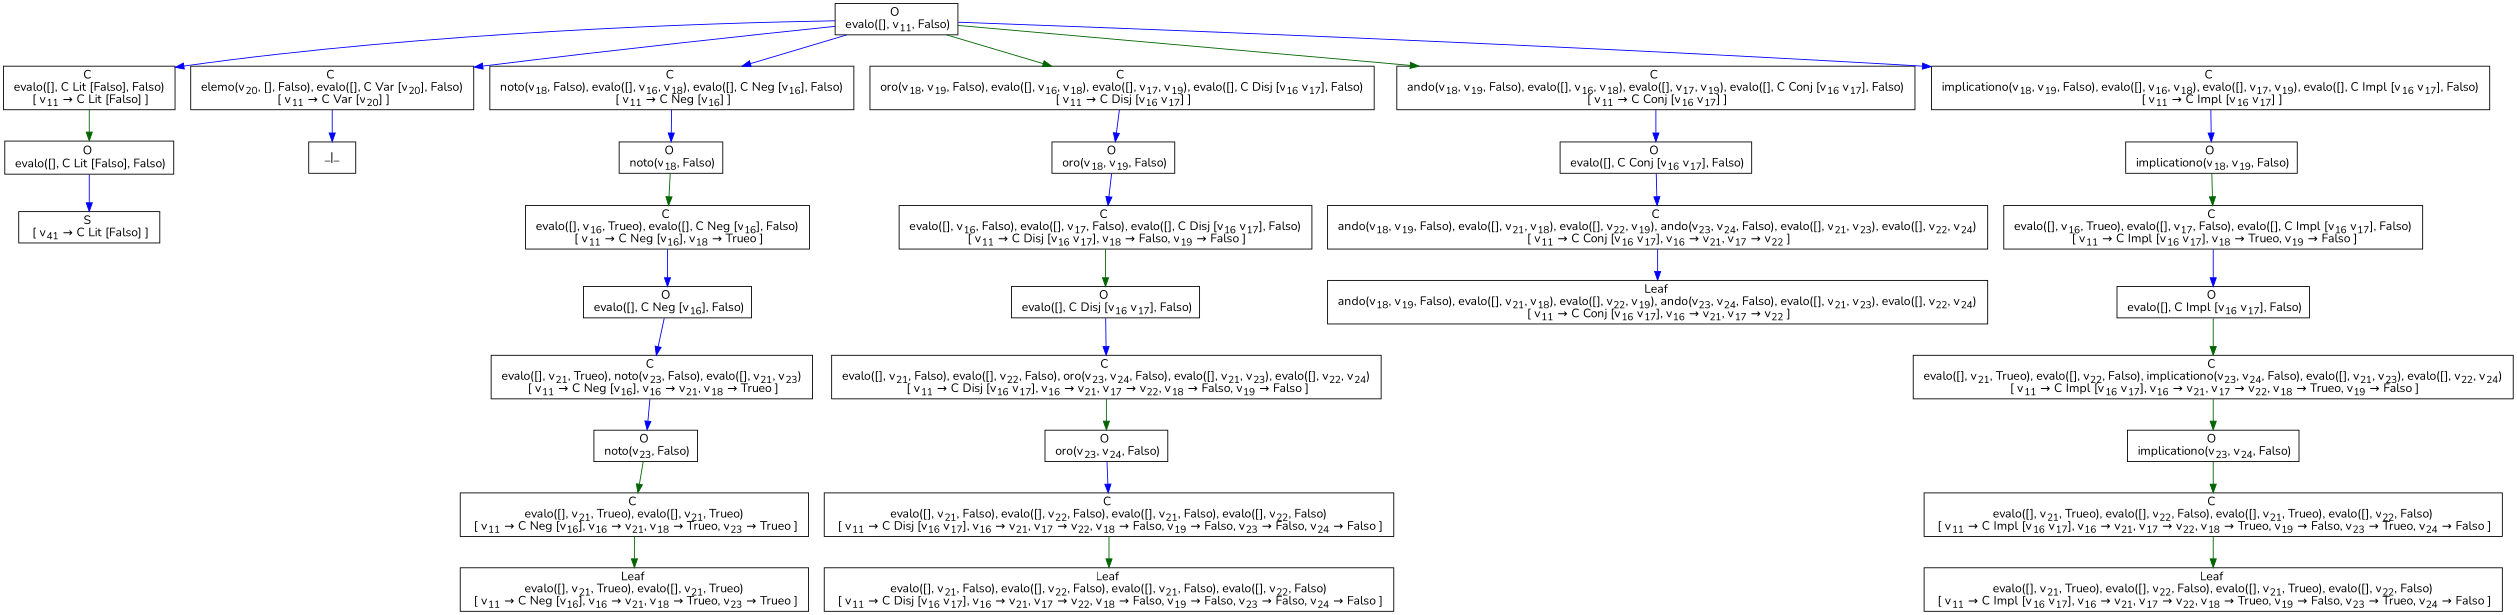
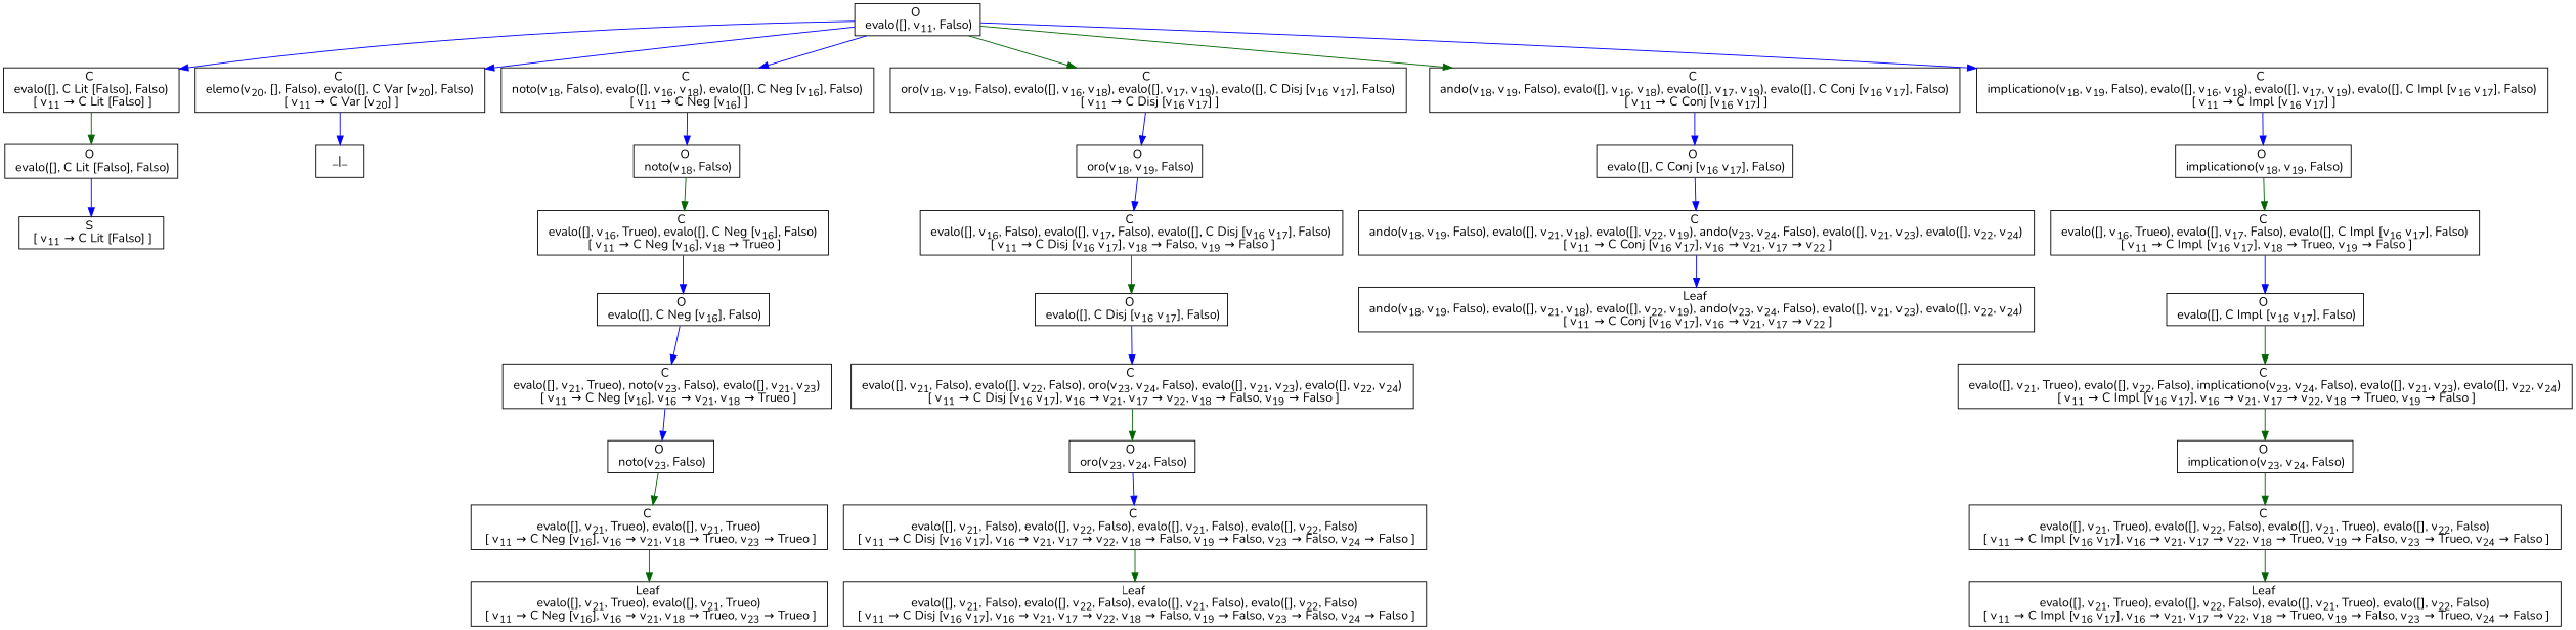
  digraph {
    rankdir=TB
    fontname=Nunito
    node [fillcolor=white shape=box style=filled fontname=Nunito]
    edge [color=blue fontname=Nunito]
    n1 [label=<O <BR/> evalo([], v<SUB>11</SUB>, Falso)>]
    n2 [label=<C <BR/> evalo([], C Lit [Falso], Falso) <BR/>  [ v<SUB>11</SUB> &rarr; C Lit [Falso] ] >]
    n3 [label=<C <BR/> elemo(v<SUB>20</SUB>, [], Falso), evalo([], C Var [v<SUB>20</SUB>], Falso) <BR/>  [ v<SUB>11</SUB> &rarr; C Var [v<SUB>20</SUB>] ] >]
    n4 [label=<C <BR/> noto(v<SUB>18</SUB>, Falso), evalo([], v<SUB>16</SUB>, v<SUB>18</SUB>), evalo([], C Neg [v<SUB>16</SUB>], Falso) <BR/>  [ v<SUB>11</SUB> &rarr; C Neg [v<SUB>16</SUB>] ] >]
    n5 [label=<C <BR/> oro(v<SUB>18</SUB>, v<SUB>19</SUB>, Falso), evalo([], v<SUB>16</SUB>, v<SUB>18</SUB>), evalo([], v<SUB>17</SUB>, v<SUB>19</SUB>), evalo([], C Disj [v<SUB>16</SUB> v<SUB>17</SUB>], Falso) <BR/>  [ v<SUB>11</SUB> &rarr; C Disj [v<SUB>16</SUB> v<SUB>17</SUB>] ] >]
    n6 [label=<C <BR/> ando(v<SUB>18</SUB>, v<SUB>19</SUB>, Falso), evalo([], v<SUB>16</SUB>, v<SUB>18</SUB>), evalo([], v<SUB>17</SUB>, v<SUB>19</SUB>), evalo([], C Conj [v<SUB>16</SUB> v<SUB>17</SUB>], Falso) <BR/>  [ v<SUB>11</SUB> &rarr; C Conj [v<SUB>16</SUB> v<SUB>17</SUB>] ] >]
    n7 [label=<C <BR/> implicationo(v<SUB>18</SUB>, v<SUB>19</SUB>, Falso), evalo([], v<SUB>16</SUB>, v<SUB>18</SUB>), evalo([], v<SUB>17</SUB>, v<SUB>19</SUB>), evalo([], C Impl [v<SUB>16</SUB> v<SUB>17</SUB>], Falso) <BR/>  [ v<SUB>11</SUB> &rarr; C Impl [v<SUB>16</SUB> v<SUB>17</SUB>] ] >]
    n8 [label=<O <BR/> evalo([], C Lit [Falso], Falso)>]
    n9 [label=<_|_>]
    n10 [label=<O <BR/> noto(v<SUB>18</SUB>, Falso)>]
    n11 [label=<O <BR/> oro(v<SUB>18</SUB>, v<SUB>19</SUB>, Falso)>]
    n12 [label=<O <BR/> evalo([], C Conj [v<SUB>16</SUB> v<SUB>17</SUB>], Falso)>]
    n13 [label=<O <BR/> implicationo(v<SUB>18</SUB>, v<SUB>19</SUB>, Falso)>]
-   n14 [label=<S <BR/>  [ v<SUB>41</SUB> &rarr; C Lit [Falso] ] >]
+   n14 [label=<S <BR/>  [ v<SUB>11</SUB> &rarr; C Lit [Falso] ] >]
    n15 [label=<C <BR/> evalo([], v<SUB>16</SUB>, Trueo), evalo([], C Neg [v<SUB>16</SUB>], Falso) <BR/>  [ v<SUB>11</SUB> &rarr; C Neg [v<SUB>16</SUB>], v<SUB>18</SUB> &rarr; Trueo ] >]
    n16 [label=<O <BR/> evalo([], C Neg [v<SUB>16</SUB>], Falso)>]
    n17 [label=<C <BR/> evalo([], v<SUB>21</SUB>, Trueo), noto(v<SUB>23</SUB>, Falso), evalo([], v<SUB>21</SUB>, v<SUB>23</SUB>) <BR/>  [ v<SUB>11</SUB> &rarr; C Neg [v<SUB>16</SUB>], v<SUB>16</SUB> &rarr; v<SUB>21</SUB>, v<SUB>18</SUB> &rarr; Trueo ] >]
    n18 [label=<O <BR/> noto(v<SUB>23</SUB>, Falso)>]
    n19 [label=<C <BR/> evalo([], v<SUB>21</SUB>, Trueo), evalo([], v<SUB>21</SUB>, Trueo) <BR/>  [ v<SUB>11</SUB> &rarr; C Neg [v<SUB>16</SUB>], v<SUB>16</SUB> &rarr; v<SUB>21</SUB>, v<SUB>18</SUB> &rarr; Trueo, v<SUB>23</SUB> &rarr; Trueo ] >]
    n20 [label=<Leaf <BR/> evalo([], v<SUB>21</SUB>, Trueo), evalo([], v<SUB>21</SUB>, Trueo) <BR/>  [ v<SUB>11</SUB> &rarr; C Neg [v<SUB>16</SUB>], v<SUB>16</SUB> &rarr; v<SUB>21</SUB>, v<SUB>18</SUB> &rarr; Trueo, v<SUB>23</SUB> &rarr; Trueo ] >]
    n21 [label=<C <BR/> evalo([], v<SUB>16</SUB>, Falso), evalo([], v<SUB>17</SUB>, Falso), evalo([], C Disj [v<SUB>16</SUB> v<SUB>17</SUB>], Falso) <BR/>  [ v<SUB>11</SUB> &rarr; C Disj [v<SUB>16</SUB> v<SUB>17</SUB>], v<SUB>18</SUB> &rarr; Falso, v<SUB>19</SUB> &rarr; Falso ] >]
    n22 [label=<O <BR/> evalo([], C Disj [v<SUB>16</SUB> v<SUB>17</SUB>], Falso)>]
    n23 [label=<C <BR/> evalo([], v<SUB>21</SUB>, Falso), evalo([], v<SUB>22</SUB>, Falso), oro(v<SUB>23</SUB>, v<SUB>24</SUB>, Falso), evalo([], v<SUB>21</SUB>, v<SUB>23</SUB>), evalo([], v<SUB>22</SUB>, v<SUB>24</SUB>) <BR/>  [ v<SUB>11</SUB> &rarr; C Disj [v<SUB>16</SUB> v<SUB>17</SUB>], v<SUB>16</SUB> &rarr; v<SUB>21</SUB>, v<SUB>17</SUB> &rarr; v<SUB>22</SUB>, v<SUB>18</SUB> &rarr; Falso, v<SUB>19</SUB> &rarr; Falso ] >]
    n24 [label=<O <BR/> oro(v<SUB>23</SUB>, v<SUB>24</SUB>, Falso)>]
    n25 [label=<C <BR/> evalo([], v<SUB>21</SUB>, Falso), evalo([], v<SUB>22</SUB>, Falso), evalo([], v<SUB>21</SUB>, Falso), evalo([], v<SUB>22</SUB>, Falso) <BR/>  [ v<SUB>11</SUB> &rarr; C Disj [v<SUB>16</SUB> v<SUB>17</SUB>], v<SUB>16</SUB> &rarr; v<SUB>21</SUB>, v<SUB>17</SUB> &rarr; v<SUB>22</SUB>, v<SUB>18</SUB> &rarr; Falso, v<SUB>19</SUB> &rarr; Falso, v<SUB>23</SUB> &rarr; Falso, v<SUB>24</SUB> &rarr; Falso ] >]
    n26 [label=<Leaf <BR/> evalo([], v<SUB>21</SUB>, Falso), evalo([], v<SUB>22</SUB>, Falso), evalo([], v<SUB>21</SUB>, Falso), evalo([], v<SUB>22</SUB>, Falso) <BR/>  [ v<SUB>11</SUB> &rarr; C Disj [v<SUB>16</SUB> v<SUB>17</SUB>], v<SUB>16</SUB> &rarr; v<SUB>21</SUB>, v<SUB>17</SUB> &rarr; v<SUB>22</SUB>, v<SUB>18</SUB> &rarr; Falso, v<SUB>19</SUB> &rarr; Falso, v<SUB>23</SUB> &rarr; Falso, v<SUB>24</SUB> &rarr; Falso ] >]
    n27 [label=<C <BR/> ando(v<SUB>18</SUB>, v<SUB>19</SUB>, Falso), evalo([], v<SUB>21</SUB>, v<SUB>18</SUB>), evalo([], v<SUB>22</SUB>, v<SUB>19</SUB>), ando(v<SUB>23</SUB>, v<SUB>24</SUB>, Falso), evalo([], v<SUB>21</SUB>, v<SUB>23</SUB>), evalo([], v<SUB>22</SUB>, v<SUB>24</SUB>) <BR/>  [ v<SUB>11</SUB> &rarr; C Conj [v<SUB>16</SUB> v<SUB>17</SUB>], v<SUB>16</SUB> &rarr; v<SUB>21</SUB>, v<SUB>17</SUB> &rarr; v<SUB>22</SUB> ] >]
    n28 [label=<Leaf <BR/> ando(v<SUB>18</SUB>, v<SUB>19</SUB>, Falso), evalo([], v<SUB>21</SUB>, v<SUB>18</SUB>), evalo([], v<SUB>22</SUB>, v<SUB>19</SUB>), ando(v<SUB>23</SUB>, v<SUB>24</SUB>, Falso), evalo([], v<SUB>21</SUB>, v<SUB>23</SUB>), evalo([], v<SUB>22</SUB>, v<SUB>24</SUB>) <BR/>  [ v<SUB>11</SUB> &rarr; C Conj [v<SUB>16</SUB> v<SUB>17</SUB>], v<SUB>16</SUB> &rarr; v<SUB>21</SUB>, v<SUB>17</SUB> &rarr; v<SUB>22</SUB> ] >]
    n29 [label=<C <BR/> evalo([], v<SUB>16</SUB>, Trueo), evalo([], v<SUB>17</SUB>, Falso), evalo([], C Impl [v<SUB>16</SUB> v<SUB>17</SUB>], Falso) <BR/>  [ v<SUB>11</SUB> &rarr; C Impl [v<SUB>16</SUB> v<SUB>17</SUB>], v<SUB>18</SUB> &rarr; Trueo, v<SUB>19</SUB> &rarr; Falso ] >]
    n30 [label=<O <BR/> evalo([], C Impl [v<SUB>16</SUB> v<SUB>17</SUB>], Falso)>]
    n31 [label=<C <BR/> evalo([], v<SUB>21</SUB>, Trueo), evalo([], v<SUB>22</SUB>, Falso), implicationo(v<SUB>23</SUB>, v<SUB>24</SUB>, Falso), evalo([], v<SUB>21</SUB>, v<SUB>23</SUB>), evalo([], v<SUB>22</SUB>, v<SUB>24</SUB>) <BR/>  [ v<SUB>11</SUB> &rarr; C Impl [v<SUB>16</SUB> v<SUB>17</SUB>], v<SUB>16</SUB> &rarr; v<SUB>21</SUB>, v<SUB>17</SUB> &rarr; v<SUB>22</SUB>, v<SUB>18</SUB> &rarr; Trueo, v<SUB>19</SUB> &rarr; Falso ] >]
    n32 [label=<O <BR/> implicationo(v<SUB>23</SUB>, v<SUB>24</SUB>, Falso)>]
    n33 [label=<C <BR/> evalo([], v<SUB>21</SUB>, Trueo), evalo([], v<SUB>22</SUB>, Falso), evalo([], v<SUB>21</SUB>, Trueo), evalo([], v<SUB>22</SUB>, Falso) <BR/>  [ v<SUB>11</SUB> &rarr; C Impl [v<SUB>16</SUB> v<SUB>17</SUB>], v<SUB>16</SUB> &rarr; v<SUB>21</SUB>, v<SUB>17</SUB> &rarr; v<SUB>22</SUB>, v<SUB>18</SUB> &rarr; Trueo, v<SUB>19</SUB> &rarr; Falso, v<SUB>23</SUB> &rarr; Trueo, v<SUB>24</SUB> &rarr; Falso ] >]
    n34 [label=<Leaf <BR/> evalo([], v<SUB>21</SUB>, Trueo), evalo([], v<SUB>22</SUB>, Falso), evalo([], v<SUB>21</SUB>, Trueo), evalo([], v<SUB>22</SUB>, Falso) <BR/>  [ v<SUB>11</SUB> &rarr; C Impl [v<SUB>16</SUB> v<SUB>17</SUB>], v<SUB>16</SUB> &rarr; v<SUB>21</SUB>, v<SUB>17</SUB> &rarr; v<SUB>22</SUB>, v<SUB>18</SUB> &rarr; Trueo, v<SUB>19</SUB> &rarr; Falso, v<SUB>23</SUB> &rarr; Trueo, v<SUB>24</SUB> &rarr; Falso ] >]
    n1 -> n2
    n1 -> n3
    n1 -> n4
    n1 -> n5 [color=darkgreen]
    n1 -> n6 [color=darkgreen]
    n1 -> n7
    n2 -> n8 [color=darkgreen]
    n3 -> n9
    n4 -> n10
    n5 -> n11
    n6 -> n12
    n7 -> n13
    n8 -> n14
    n10 -> n15 [color=darkgreen]
    n11 -> n21
    n12 -> n27
    n13 -> n29 [color=darkgreen]
    n15 -> n16
    n16 -> n17
    n17 -> n18
    n18 -> n19 [color=darkgreen]
    n19 -> n20 [color=darkgreen]
    n21 -> n22 [color=darkgreen]
    n22 -> n23
    n23 -> n24 [color=darkgreen]
    n24 -> n25
    n25 -> n26 [color=darkgreen]
    n27 -> n28
    n29 -> n30
    n30 -> n31 [color=darkgreen]
    n31 -> n32 [color=darkgreen]
    n32 -> n33 [color=darkgreen]
    n33 -> n34 [color=darkgreen]
  }
